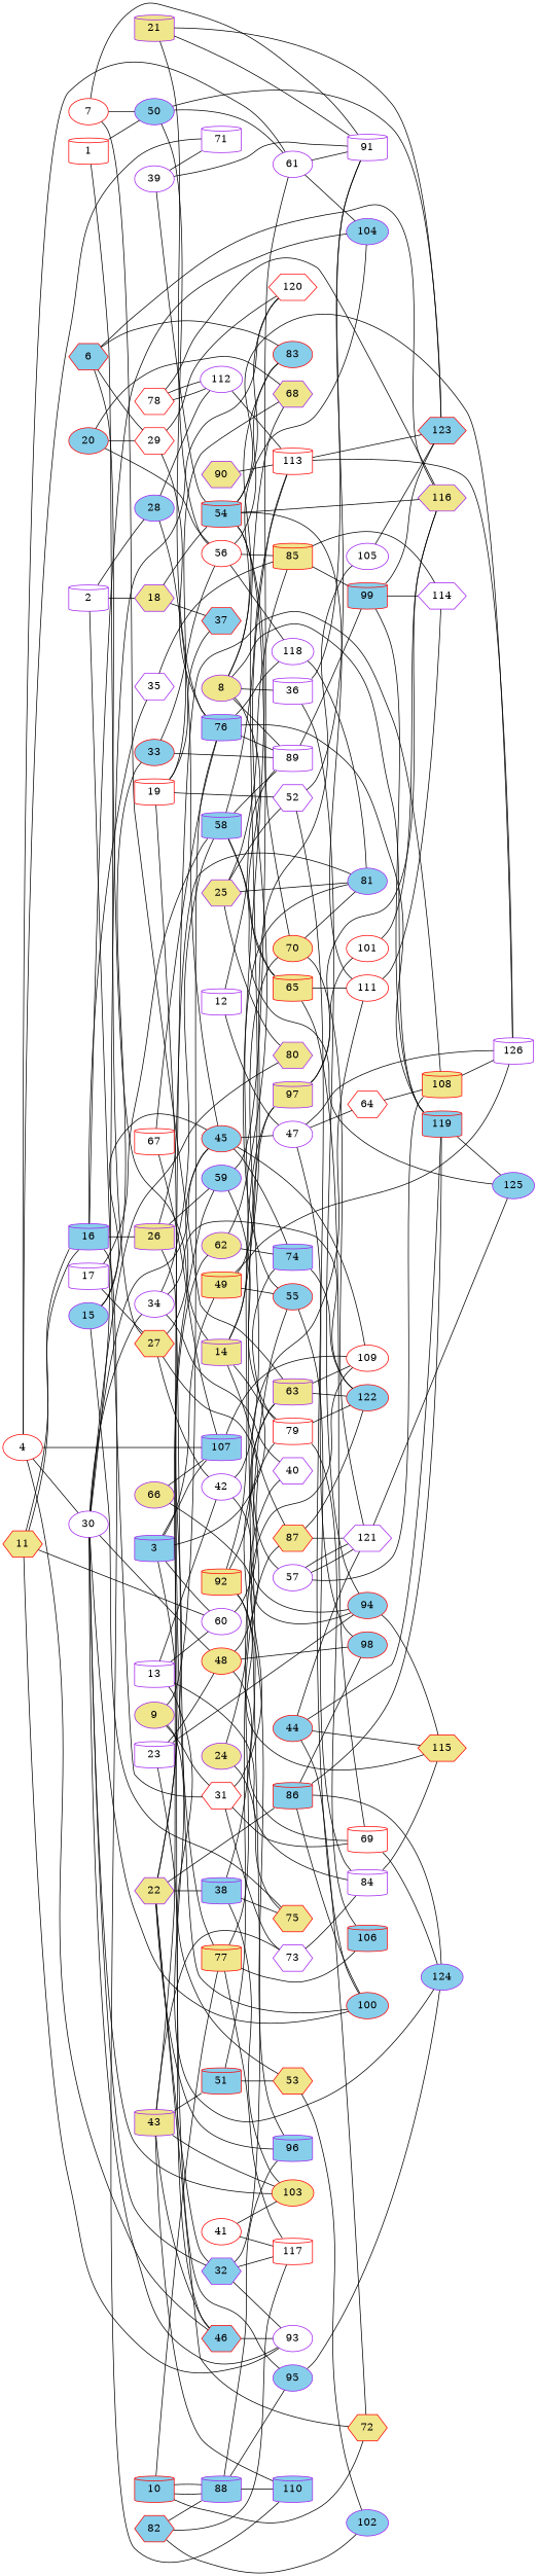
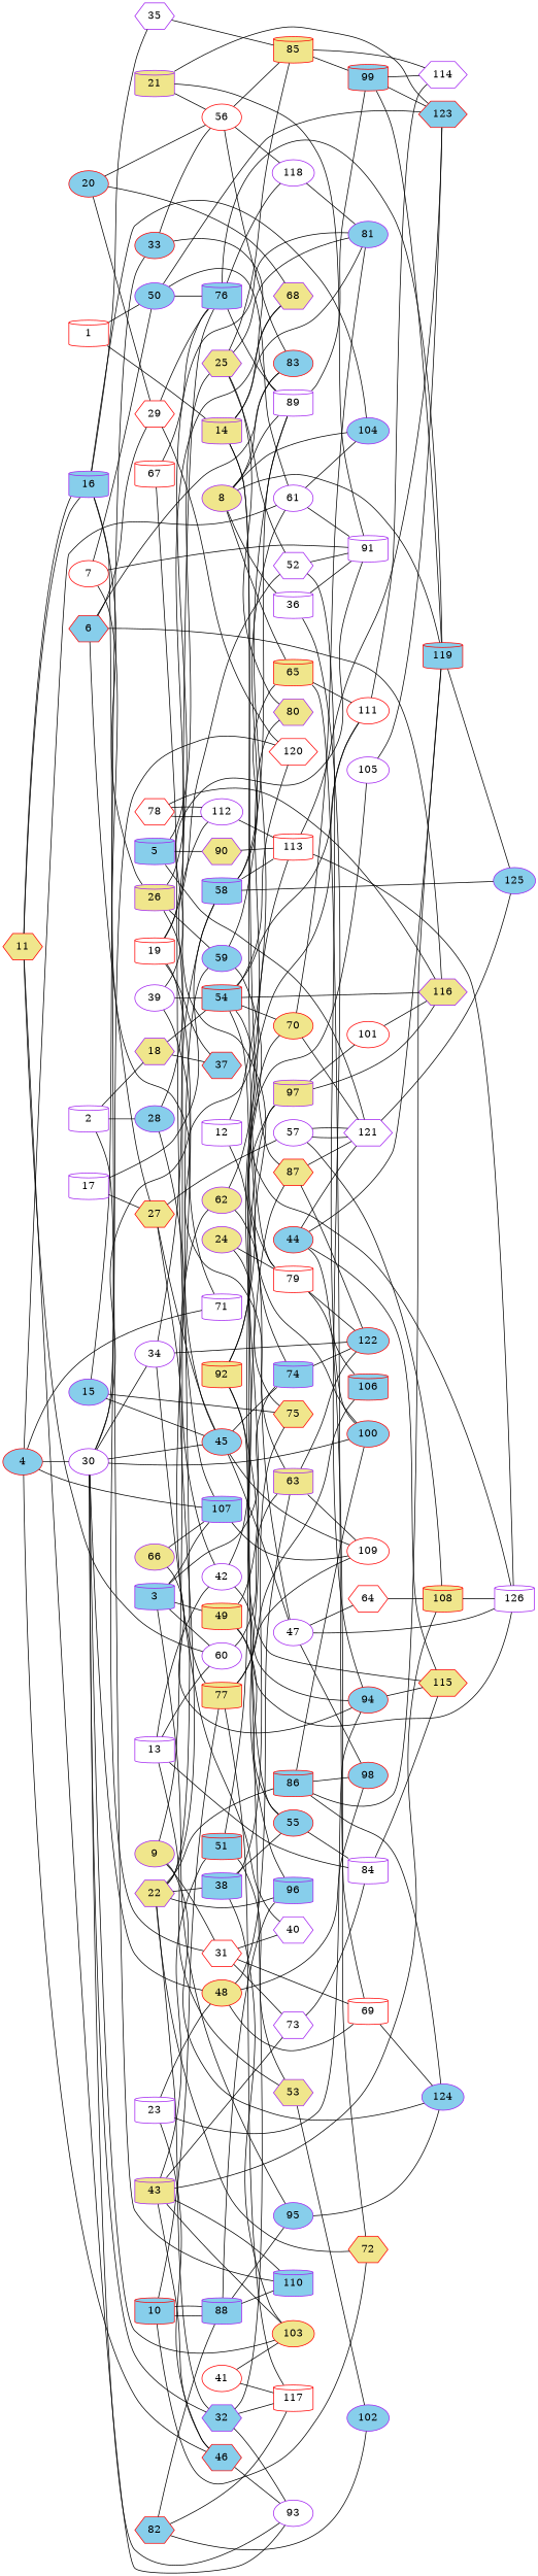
  graph {
    rankdir=LR
    node [color=purple fillcolor=white shape=cylinder style=filled]
    1 [color=red]
    14 [fillcolor=khaki]
    50 [fillcolor=skyblue shape=ellipse]
    68 [fillcolor=khaki shape=hexagon]
    79 [color=red]
    81 [fillcolor=skyblue shape=ellipse]
    87 [color=red fillcolor=khaki shape=hexagon]
    61 [shape=ellipse]
    76 [fillcolor=skyblue]
    123 [color=red fillcolor=skyblue shape=hexagon]
    18 [fillcolor=khaki shape=hexagon]
    2
    28 [fillcolor=skyblue shape=ellipse]
    31 [color=red shape=hexagon]
    37 [color=red fillcolor=skyblue shape=hexagon]
    54 [color=red fillcolor=skyblue]
    45 [color=red fillcolor=skyblue shape=ellipse]
    112 [shape=ellipse]
    40 [shape=hexagon]
    69 [color=red]
    73 [shape=hexagon]
    3 [fillcolor=skyblue]
    49 [color=red fillcolor=khaki]
    60 [shape=ellipse]
    74 [fillcolor=skyblue]
    95 [fillcolor=skyblue shape=ellipse]
    107 [fillcolor=skyblue]
    55 [color=red fillcolor=skyblue shape=ellipse]
    126
    105 [shape=ellipse]
    63 [fillcolor=khaki]
    122 [color=red fillcolor=skyblue shape=ellipse]
    124 [fillcolor=skyblue shape=ellipse]
    109 [color=red shape=ellipse]
-   4 [color=red shape=ellipse]
+   4 [color=red fillcolor=skyblue shape=ellipse]
    30 [shape=ellipse]
    46 [color=red fillcolor=skyblue shape=hexagon]
    71
    93 [shape=ellipse]
    32 [fillcolor=skyblue shape=hexagon]
    48 [color=red fillcolor=khaki shape=ellipse]
    80 [fillcolor=khaki shape=hexagon]
    100 [color=red fillcolor=skyblue shape=ellipse]
    120 [color=red shape=hexagon]
    34 [shape=ellipse]
    103 [color=red fillcolor=khaki shape=ellipse]
    91
    104 [fillcolor=skyblue shape=ellipse]
+   5 [fillcolor=skyblue]
    25 [fillcolor=khaki shape=hexagon]
    90 [fillcolor=khaki shape=hexagon]
    121 [shape=hexagon]
    52 [shape=hexagon]
    85 [color=red fillcolor=khaki]
    113 [color=red]
    125 [fillcolor=skyblue shape=ellipse]
    6 [color=red fillcolor=skyblue shape=hexagon]
    27 [color=red fillcolor=khaki shape=hexagon]
    29 [color=red shape=hexagon]
    83 [color=red fillcolor=skyblue shape=ellipse]
    116 [fillcolor=khaki shape=hexagon]
    42 [shape=ellipse]
    57 [shape=ellipse]
    7 [color=red shape=ellipse]
    8 [fillcolor=khaki shape=ellipse]
    36
    65 [color=red fillcolor=khaki]
    89
    119 [color=red fillcolor=skyblue]
    94 [color=red fillcolor=skyblue shape=ellipse]
    111 [color=red shape=ellipse]
    99 [color=red fillcolor=skyblue]
    9 [fillcolor=khaki shape=ellipse]
    118 [shape=ellipse]
    10 [color=red fillcolor=skyblue]
    72 [color=red fillcolor=khaki shape=hexagon]
    77 [color=red fillcolor=khaki]
    88 [fillcolor=skyblue]
    117 [color=red]
    106 [color=red fillcolor=skyblue]
    110 [fillcolor=skyblue]
    96 [fillcolor=skyblue]
    11 [color=red fillcolor=khaki shape=hexagon]
    16 [fillcolor=skyblue]
    26 [fillcolor=khaki]
    35 [shape=hexagon]
    12
    47 [shape=ellipse]
    64 [color=red shape=hexagon]
    98 [color=red fillcolor=skyblue shape=ellipse]
    13
-   53 [color=red fillcolor=khaki shape=hexagon]
+   53 [fillcolor=khaki shape=hexagon]
    84
    70 [color=red fillcolor=khaki shape=ellipse]
    102 [fillcolor=skyblue shape=ellipse]
    115 [color=red fillcolor=khaki shape=hexagon]
    15 [fillcolor=skyblue shape=ellipse]
    33 [color=red fillcolor=skyblue shape=ellipse]
    75 [color=red fillcolor=khaki shape=hexagon]
    56 [color=red shape=ellipse]
    59 [fillcolor=skyblue shape=ellipse]
    17
    58 [fillcolor=skyblue]
    19 [color=red]
    20 [color=red fillcolor=skyblue shape=ellipse]
    21 [fillcolor=khaki]
    22 [fillcolor=khaki shape=hexagon]
    38 [fillcolor=skyblue]
    62 [fillcolor=khaki shape=ellipse]
    86 [color=red fillcolor=skyblue]
    97 [fillcolor=khaki]
    23
    24 [fillcolor=khaki shape=ellipse]
    114 [shape=hexagon]
    108 [color=red fillcolor=khaki]
    101 [color=red shape=ellipse]
    39 [shape=ellipse]
    41 [color=red shape=ellipse]
    43 [fillcolor=khaki]
    51 [color=red fillcolor=skyblue]
    44 [color=red fillcolor=skyblue shape=ellipse]
    66 [fillcolor=khaki shape=ellipse]
    67 [color=red]
    78 [color=red shape=hexagon]
    82 [color=red fillcolor=skyblue shape=hexagon]
    92 [color=red fillcolor=khaki]
    1 -- 14
    1 -- 50
    14 -- 68
    14 -- 79
    14 -- 81
    14 -- 87
    50 -- 61
    50 -- 76
    50 -- 123
    79 -- 122
    79 -- 106
    87 -- 122
    87 -- 121
    61 -- 91
    61 -- 104
    76 -- 89
    76 -- 119
    76 -- 118
    18 -- 37
    18 -- 54
    2 -- 18
    2 -- 28
    2 -- 31
    28 -- 45
    28 -- 112
    31 -- 40
    31 -- 69
    31 -- 73
    54 -- 55
    54 -- 126
    54 -- 120
    54 -- 116
    54 -- 111
    54 -- 70
    45 -- 74
    45 -- 109
    45 -- 47
    112 -- 113
    69 -- 124
    73 -- 84
    3 -- 49
    3 -- 60
    3 -- 74
    3 -- 95
    3 -- 107
    49 -- 55
    49 -- 126
    49 -- 105
    60 -- 63
    74 -- 122
    95 -- 124
    107 -- 109
    55 -- 84
    105 -- 123
    63 -- 122
    63 -- 109
    4 -- 61
    4 -- 107
    4 -- 30
    4 -- 46
    4 -- 71
    30 -- 45
    30 -- 93
    30 -- 32
    30 -- 48
    30 -- 80
    30 -- 100
    30 -- 120
    30 -- 34
    30 -- 103
    46 -- 93
    32 -- 93
    32 -- 117
    32 -- 97
    48 -- 69
    48 -- 63
    48 -- 98
    34 -- 40
    34 -- 122
    34 -- 58
+   5 -- 25
+   5 -- 90
+   5 -- 121
    25 -- 81
    25 -- 80
    25 -- 52
    25 -- 85
    90 -- 113
    121 -- 125
    52 -- 100
    52 -- 91
    85 -- 99
    85 -- 114
    113 -- 123
    113 -- 126
    6 -- 27
    6 -- 29
    6 -- 83
    6 -- 116
    27 -- 45
    27 -- 42
    27 -- 57
    29 -- 76
    29 -- 120
    42 -- 94
    42 -- 70
    57 -- 121
    57 -- 121
    57 -- 108
    7 -- 50
    7 -- 63
    7 -- 91
    8 -- 104
    8 -- 83
    8 -- 36
    8 -- 65
    8 -- 89
    8 -- 119
    36 -- 91
    36 -- 94
    65 -- 69
    65 -- 111
    89 -- 99
    119 -- 125
    94 -- 115
    111 -- 114
    99 -- 123
    99 -- 119
    99 -- 114
    9 -- 76
    9 -- 31
    9 -- 124
    118 -- 81
    10 -- 72
    10 -- 77
    10 -- 88
    10 -- 88
    77 -- 109
    77 -- 117
    77 -- 106
    88 -- 95
    88 -- 110
    88 -- 96
    11 -- 60
    11 -- 93
    11 -- 16
    11 -- 16
    16 -- 104
    16 -- 110
    16 -- 26
    16 -- 35
    26 -- 81
    26 -- 100
    26 -- 59
    35 -- 85
    12 -- 89
    12 -- 47
    47 -- 126
    47 -- 64
    47 -- 98
    64 -- 108
    13 -- 60
    13 -- 42
    13 -- 53
    13 -- 84
    53 -- 102
    84 -- 115
    70 -- 81
    70 -- 121
    15 -- 45
    15 -- 33
    15 -- 75
    33 -- 89
    33 -- 56
    56 -- 85
    56 -- 83
    56 -- 118
    59 -- 79
    59 -- 61
    17 -- 27
    17 -- 58
    58 -- 113
    58 -- 125
    58 -- 65
    58 -- 89
    19 -- 68
    19 -- 37
    19 -- 52
    19 -- 77
    20 -- 68
    20 -- 29
    20 -- 56
    21 -- 123
    21 -- 91
    21 -- 56
    22 -- 32
    22 -- 72
    22 -- 96
    22 -- 59
    22 -- 38
    22 -- 62
    22 -- 86
    38 -- 55
    38 -- 103
    38 -- 75
    62 -- 74
    62 -- 113
    86 -- 124
    86 -- 100
    86 -- 119
    86 -- 98
    97 -- 116
    97 -- 101
    23 -- 46
    23 -- 48
    23 -- 94
    24 -- 79
    24 -- 75
    108 -- 126
    101 -- 116
    39 -- 54
    39 -- 71
    39 -- 91
    41 -- 103
    41 -- 117
    43 -- 73
    43 -- 46
    43 -- 103
    43 -- 110
    43 -- 108
    43 -- 51
    51 -- 87
    51 -- 53
    44 -- 121
    44 -- 119
    44 -- 72
    44 -- 115
    66 -- 107
    66 -- 94
    67 -- 76
    67 -- 107
    78 -- 112
    78 -- 112
    78 -- 116
    82 -- 88
    82 -- 117
    82 -- 102
    92 -- 111
    92 -- 96
    92 -- 115
    92 -- 97
  }
